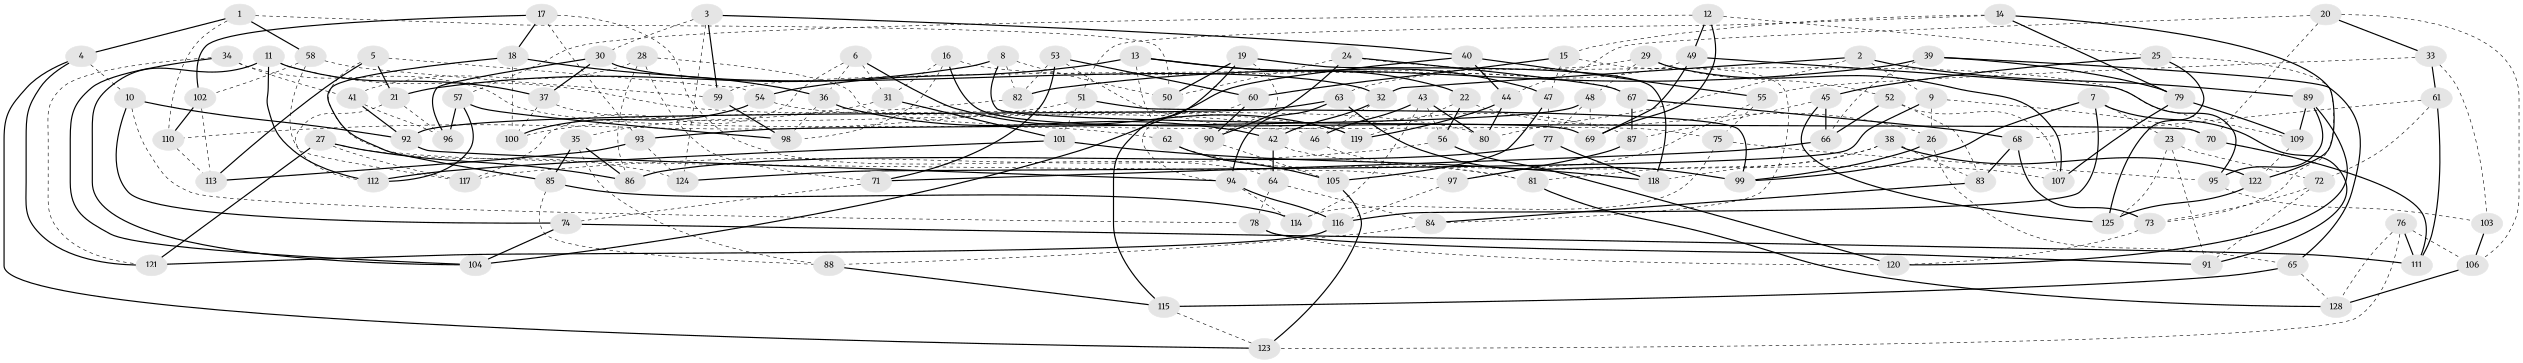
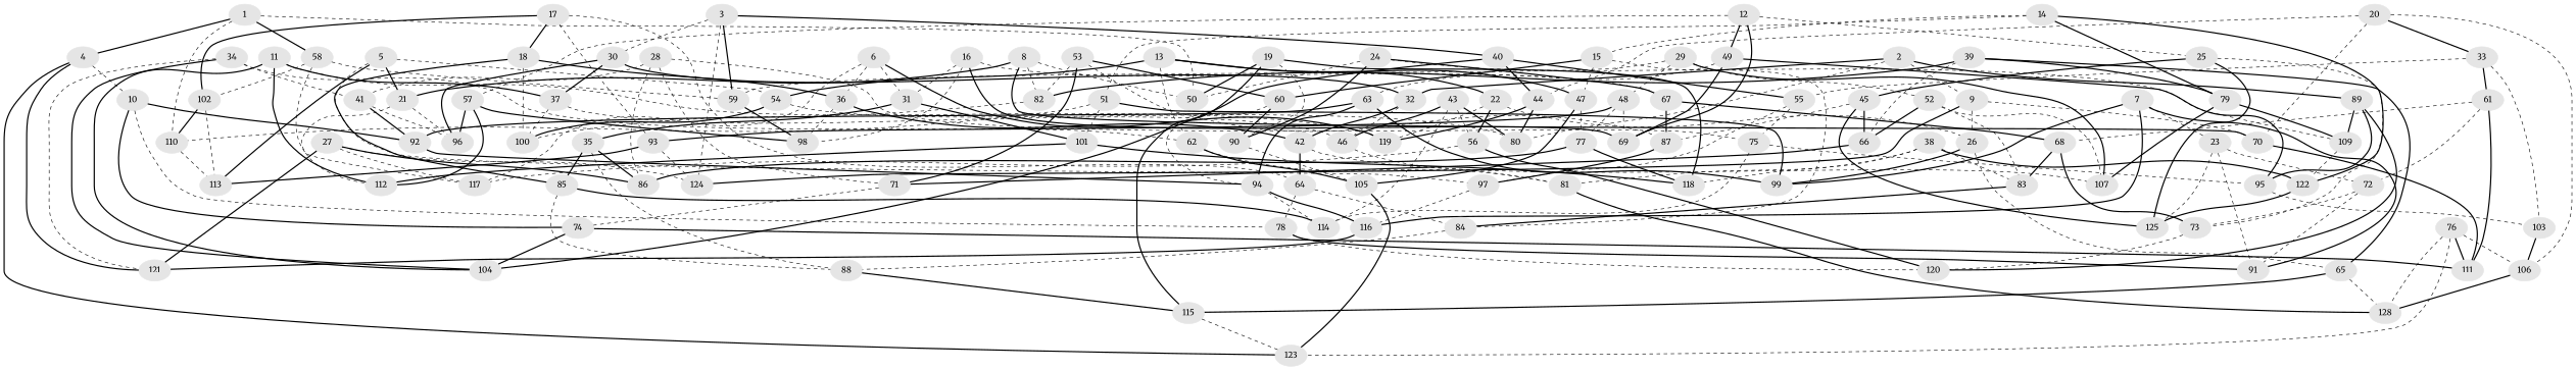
  graph {
    fontname=Merriweather
    node [color=gray90 fontname=Merriweather style=filled]
    edge [fontname=Merriweather style=bold]
    1
    4
    50
    58
    110
    10
    121
    123
    59
    117
    102
    113
    2
    9
    32
    80
    89
    124
    70
    26
    42
    46
    109
    95
    120
    3
    30
    40
    37
    96
    104
    44
    55
    98
    74
    78
    92
    5
    21
    54
    97
    112
    100
    116
    6
    31
    36
    119
    35
    101
    7
    23
    91
    99
    72
    125
    8
    82
    111
    65
    94
    11
    12
    25
    49
    57
    69
    45
    73
    63
    13
    22
    47
    62
    56
    77
    105
    81
    14
    15
    51
    79
    122
    60
    84
    107
    90
    88
    16
    67
    87
    68
    17
    18
    64
    93
    85
    114
    19
    115
    118
    20
    33
    106
    61
    103
    n107 [label=128]
    24
    66
    27
    86
    28
    41
    71
    75
    29
    48
    52
    83
    34
    38
    39
    43
    53
    76
    1 -- 4
    1 -- 50 [style=dashed]
    1 -- 58
    1 -- 110 [style=dashed]
    4 -- 10 [style=dashed]
    4 -- 121
    4 -- 123
    58 -- 59 [style=dashed]
    58 -- 117 [style=dashed]
    58 -- 102 [style=dashed]
    110 -- 113 [style=dashed]
    10 -- 74
    10 -- 78 [style=dashed]
    10 -- 92
    59 -- 98
    102 -- 110
    102 -- 113 [style=dashed]
    2 -- 9 [style=dashed]
    2 -- 32
    2 -- 80 [style=dashed]
    2 -- 89
    9 -- 124
    9 -- 70 [style=dashed]
    9 -- 26 [style=dashed]
    32 -- 42
    32 -- 46 [style=dashed]
    89 -- 109
    89 -- 95
    89 -- 120
    70 -- 111
    26 -- 99
    26 -- 65 [style=dashed]
    42 -- 107 [style=dashed]
    42 -- 64
    46 -- 81 [style=dashed]
    109 -- 122 [style=dashed]
    95 -- 103 [style=dashed]
    3 -- 59
    3 -- 124 [style=dashed]
    3 -- 30 [style=dashed]
    3 -- 40
    30 -- 32
    30 -- 37
    30 -- 96
    40 -- 104
    40 -- 44
    40 -- 55
    37 -- 46 [style=dashed]
    37 -- 100 [style=dashed]
    44 -- 80
    44 -- 119
    55 -- 97 [style=dashed]
    55 -- 75 [style=dashed]
    74 -- 104
    74 -- 111
    78 -- 120 [style=dashed]
    78 -- 91
    92 -- 94
    5 -- 113
    5 -- 21
    5 -- 54 [style=dashed]
    5 -- 97 [style=dashed]
    21 -- 96 [style=dashed]
    21 -- 112 [style=dashed]
    54 -- 80 [style=dashed]
    54 -- 100
    97 -- 116 [style=dashed]
    116 -- 121
    6 -- 117 [style=dashed]
    6 -- 31 [style=dashed]
    6 -- 36 [style=dashed]
    6 -- 119
-   31 -- 35 [style=dashed]
+   31 -- 35
    31 -- 101
    36 -- 42
    36 -- 98 [style=dashed]
    35 -- 88 [style=dashed]
    35 -- 85
    35 -- 86
    101 -- 112
    101 -- 118
    7 -- 116
    7 -- 23 [style=dashed]
    7 -- 91
    7 -- 99
    23 -- 91 [style=dashed]
    23 -- 72 [style=dashed]
    23 -- 125 [style=dashed]
    72 -- 91 [style=dashed]
    72 -- 73 [style=dashed]
    8 -- 50 [style=dashed]
    8 -- 70
    8 -- 21
    8 -- 82 [style=dashed]
    82 -- 100 [style=dashed]
    65 -- 115
    65 -- n107 [style=dashed]
    94 -- 116
    94 -- 114 [style=dashed]
    11 -- 37
    11 -- 104
    11 -- 112
    11 -- 119 [style=dashed]
    12 -- 25 [style=dashed]
    12 -- 49
    12 -- 57 [style=dashed]
    12 -- 69
    25 -- 125
    25 -- 45
    25 -- 73 [style=dashed]
    49 -- 95
    49 -- 69
    49 -- 63 [style=dashed]
    57 -- 96
    57 -- 98
    57 -- 112
    45 -- 125
    45 -- 87 [style=dashed]
    45 -- 66
    73 -- 120 [style=dashed]
    63 -- 92
    63 -- 99
    63 -- 94
    13 -- 54
    13 -- 22
    13 -- 47
    13 -- 62 [style=dashed]
    22 -- 26 [style=dashed]
    22 -- 119 [style=dashed]
    22 -- 56
    47 -- 77 [style=dashed]
    47 -- 105
    62 -- 105
    62 -- 81 [style=dashed]
    56 -- 117 [style=dashed]
    56 -- 120
    77 -- 118
    77 -- 86
    105 -- 123
    81 -- n107
    14 -- 15 [style=dashed]
    14 -- 51 [style=dashed]
    14 -- 79
    14 -- 122
    15 -- 47 [style=dashed]
    15 -- 60
    15 -- 84 [style=dashed]
    51 -- 110 [style=dashed]
    51 -- 101 [style=dashed]
    51 -- 99
    79 -- 109
    79 -- 107
    122 -- 125
    60 -- 94 [style=dashed]
    60 -- 90
    84 -- 88 [style=dashed]
    90 -- 105 [style=dashed]
    88 -- 115
    16 -- 98 [style=dashed]
    16 -- 31 [style=dashed]
    16 -- 69
    16 -- 67 [style=dashed]
    67 -- 87
    67 -- 68
    87 -- 97
    68 -- 73
    68 -- 83
    17 -- 102
    17 -- 18
    17 -- 64 [style=dashed]
    17 -- 93 [style=dashed]
    18 -- 100 [style=dashed]
    18 -- 36
    18 -- 85
    64 -- 78 [style=dashed]
    64 -- 84 [style=dashed]
    93 -- 113
    93 -- 124 [style=dashed]
    85 -- 88 [style=dashed]
    85 -- 114
    19 -- 50
    19 -- 90 [style=dashed]
    19 -- 115
    19 -- 118
    115 -- 123 [style=dashed]
    20 -- 70 [style=dashed]
    20 -- 44 [style=dashed]
    20 -- 33
    20 -- 106 [style=dashed]
    33 -- 55 [style=dashed]
    33 -- 61
    33 -- 103 [style=dashed]
    106 -- n107
    61 -- 72 [style=dashed]
    61 -- 111
    61 -- 68 [style=dashed]
    103 -- 106
    24 -- 50 [style=dashed]
    24 -- 109 [style=dashed]
    24 -- 90
    24 -- 67
    66 -- 71
    27 -- 121
    27 -- 117 [style=dashed]
    27 -- 124 [style=dashed]
    27 -- 86
    28 -- 86 [style=dashed]
    28 -- 41 [style=dashed]
    28 -- 71 [style=dashed]
    28 -- 75 [style=dashed]
    41 -- 96 [style=dashed]
    41 -- 92
    71 -- 74 [style=dashed]
    75 -- 95 [style=dashed]
    75 -- 114 [style=dashed]
    29 -- 59 [style=dashed]
    29 -- 107
    29 -- 48 [style=dashed]
    29 -- 52 [style=dashed]
    48 -- 69 [style=dashed]
    48 -- 77 [style=dashed]
    48 -- 93
    52 -- 107 [style=dashed]
    52 -- 66
    52 -- 83 [style=dashed]
    83 -- 84
    34 -- 121 [style=dashed]
    34 -- 104
    34 -- 62 [style=dashed]
    34 -- 41 [style=dashed]
    38 -- 81 [style=dashed]
    38 -- 122
    38 -- 118 [style=dashed]
    38 -- 83 [style=dashed]
    39 -- 82
    39 -- 65
    39 -- 79
    39 -- 66 [style=dashed]
    43 -- 80
    43 -- 46
    43 -- 56 [style=dashed]
    43 -- 114 [style=dashed]
    53 -- 82 [style=dashed]
    53 -- 60
    53 -- 87 [style=dashed]
    53 -- 71
    76 -- 123 [style=dashed]
    76 -- 111
    76 -- 106 [style=dashed]
    76 -- n107 [style=dashed]
  }
